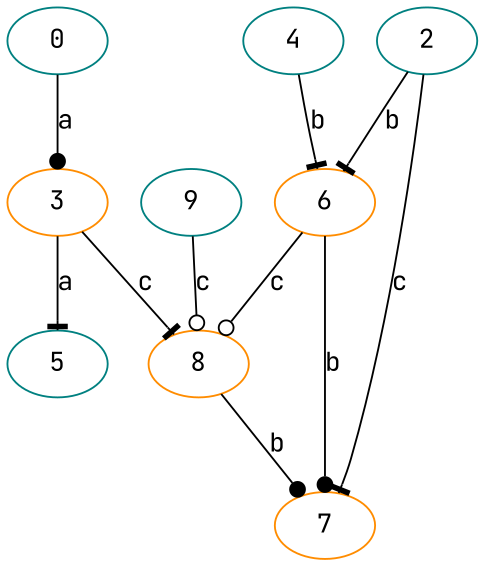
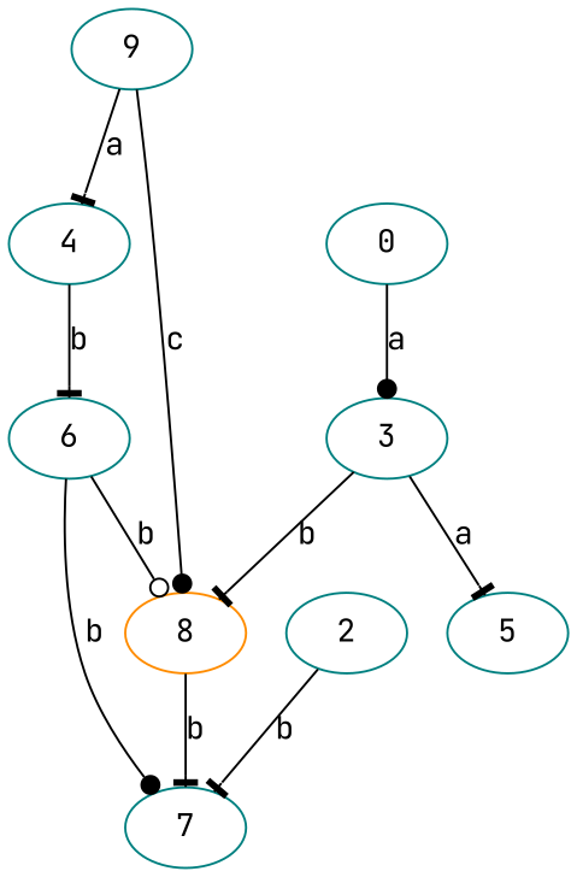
  strict digraph {
    fontname="JetBrains Mono"
    node [color=teal fontname="JetBrains Mono"]
    edge [arrowhead=tee fontname="JetBrains Mono"]
-   3 [color=darkorange]
+   3
    0
    5
    8 [color=darkorange]
-   7 [color=darkorange]
+   7
    n6 [label=9]
    4
-   6 [color=darkorange]
+   6
    2
    3 -> 5 [label=a]
-   3 -> 8 [label=c]
+   3 -> 8 [label=b]
    0 -> 3 [arrowhead=dot label=a]
-   8 -> 7 [arrowhead=dot label=b]
-   n6 -> 8 [arrowhead=odot label=c]
+   8 -> 7 [label=b]
+   n6 -> 8 [arrowhead=dot label=c]
+   n6 -> 4 [label=a]
    4 -> 6 [label=b]
-   6 -> 8 [arrowhead=odot label=c]
+   6 -> 8 [arrowhead=odot label=b]
    6 -> 7 [arrowhead=dot label=b]
-   2 -> 7 [label=c]
-   2 -> 6 [label=b]
+   2 -> 7 [label=b]
  }
